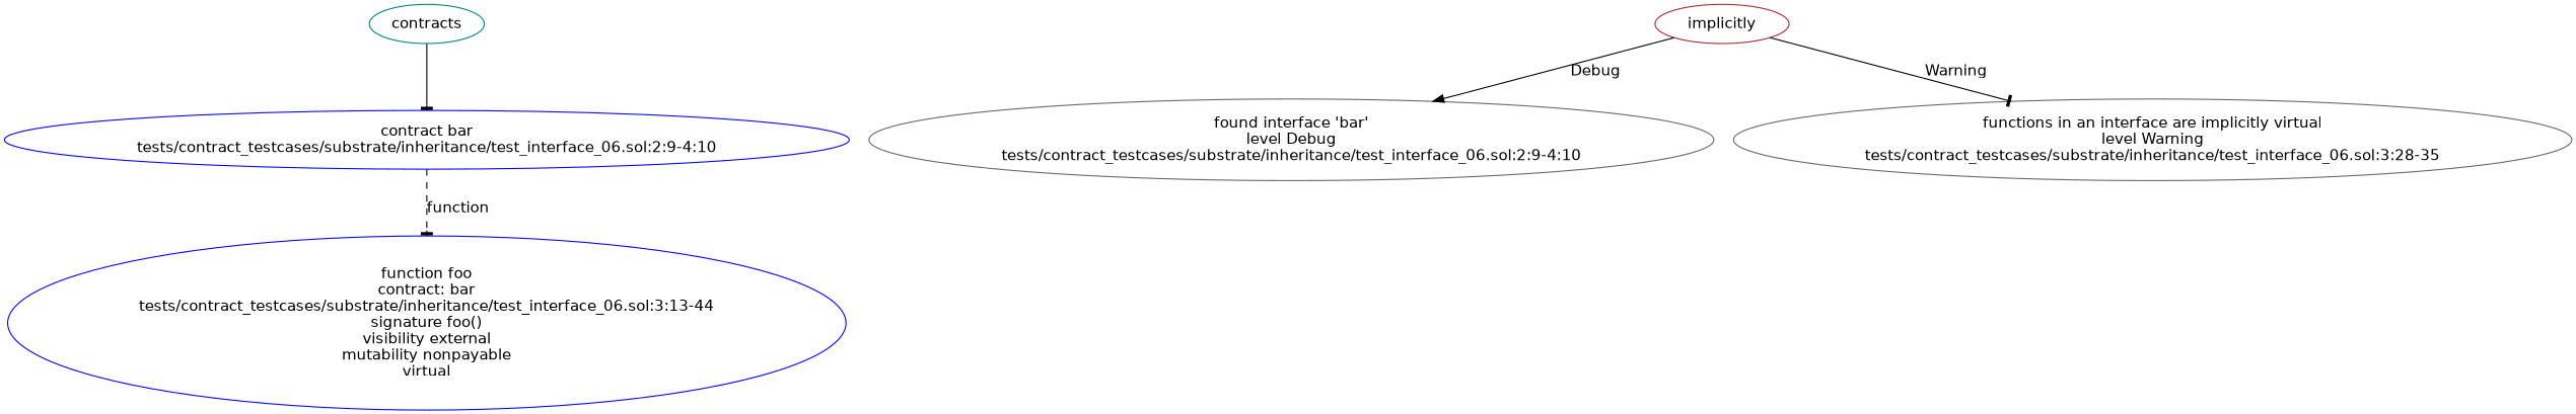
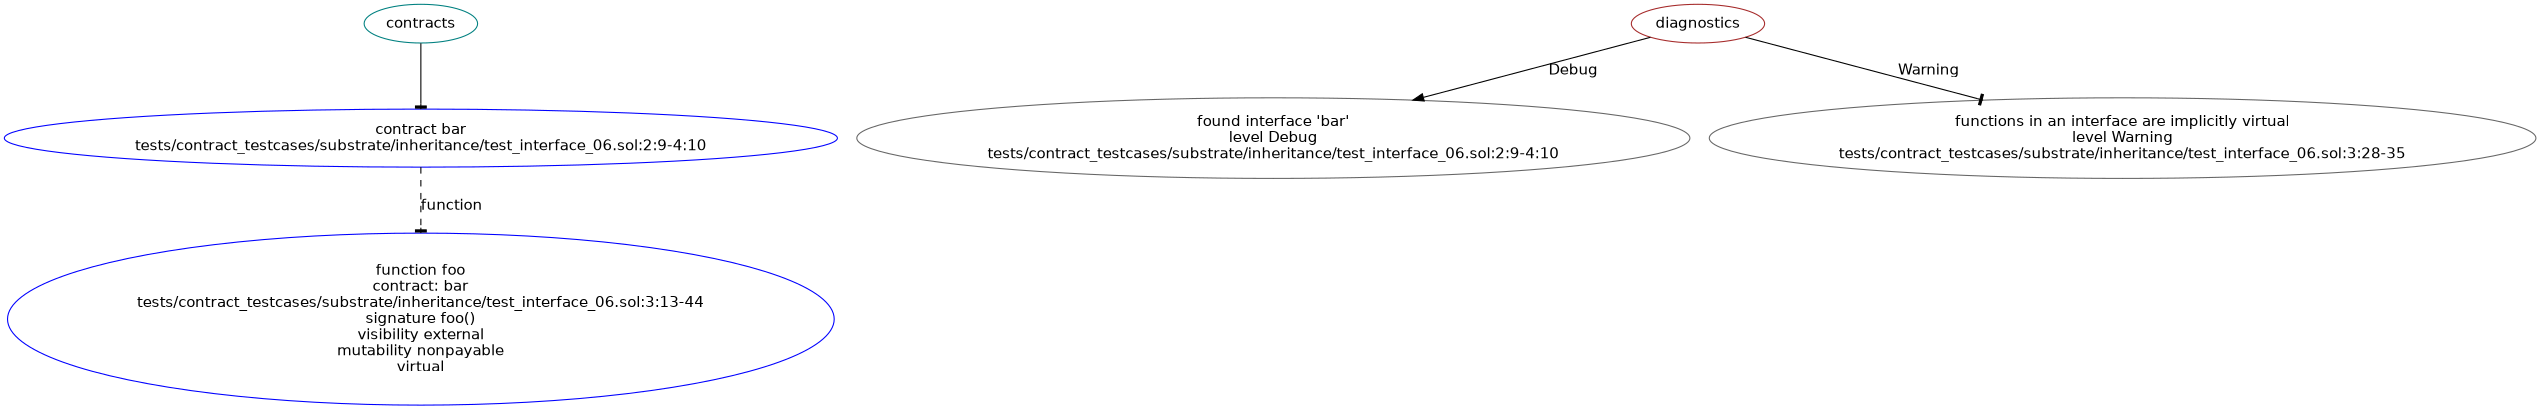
  strict digraph {
    fontname="DejaVu Sans"
    node [color=blue fontname="DejaVu Sans"]
    edge [style=solid arrowhead=tee fontname="DejaVu Sans"]
    n1 [label="contract bar\ntests/contract_testcases/substrate/inheritance/test_interface_06.sol:2:9-4:10"]
    n2 [label="function foo\ncontract: bar\ntests/contract_testcases/substrate/inheritance/test_interface_06.sol:3:13-44\nsignature foo()\nvisibility external\nmutability nonpayable\nvirtual"]
    n3 [label="found interface 'bar'\nlevel Debug\ntests/contract_testcases/substrate/inheritance/test_interface_06.sol:2:9-4:10" color=gray40]
    n4 [label="functions in an interface are implicitly virtual\nlevel Warning\ntests/contract_testcases/substrate/inheritance/test_interface_06.sol:3:28-35" color=gray40]
    contracts [color=teal]
-   diagnostics [color=brown label=implicitly]
+   diagnostics [color=brown]
    n1 -> n2 [label=function style=dashed]
    contracts -> n1
    diagnostics -> n3 [label=Debug arrowhead=normal]
    diagnostics -> n4 [label=Warning]
  }
